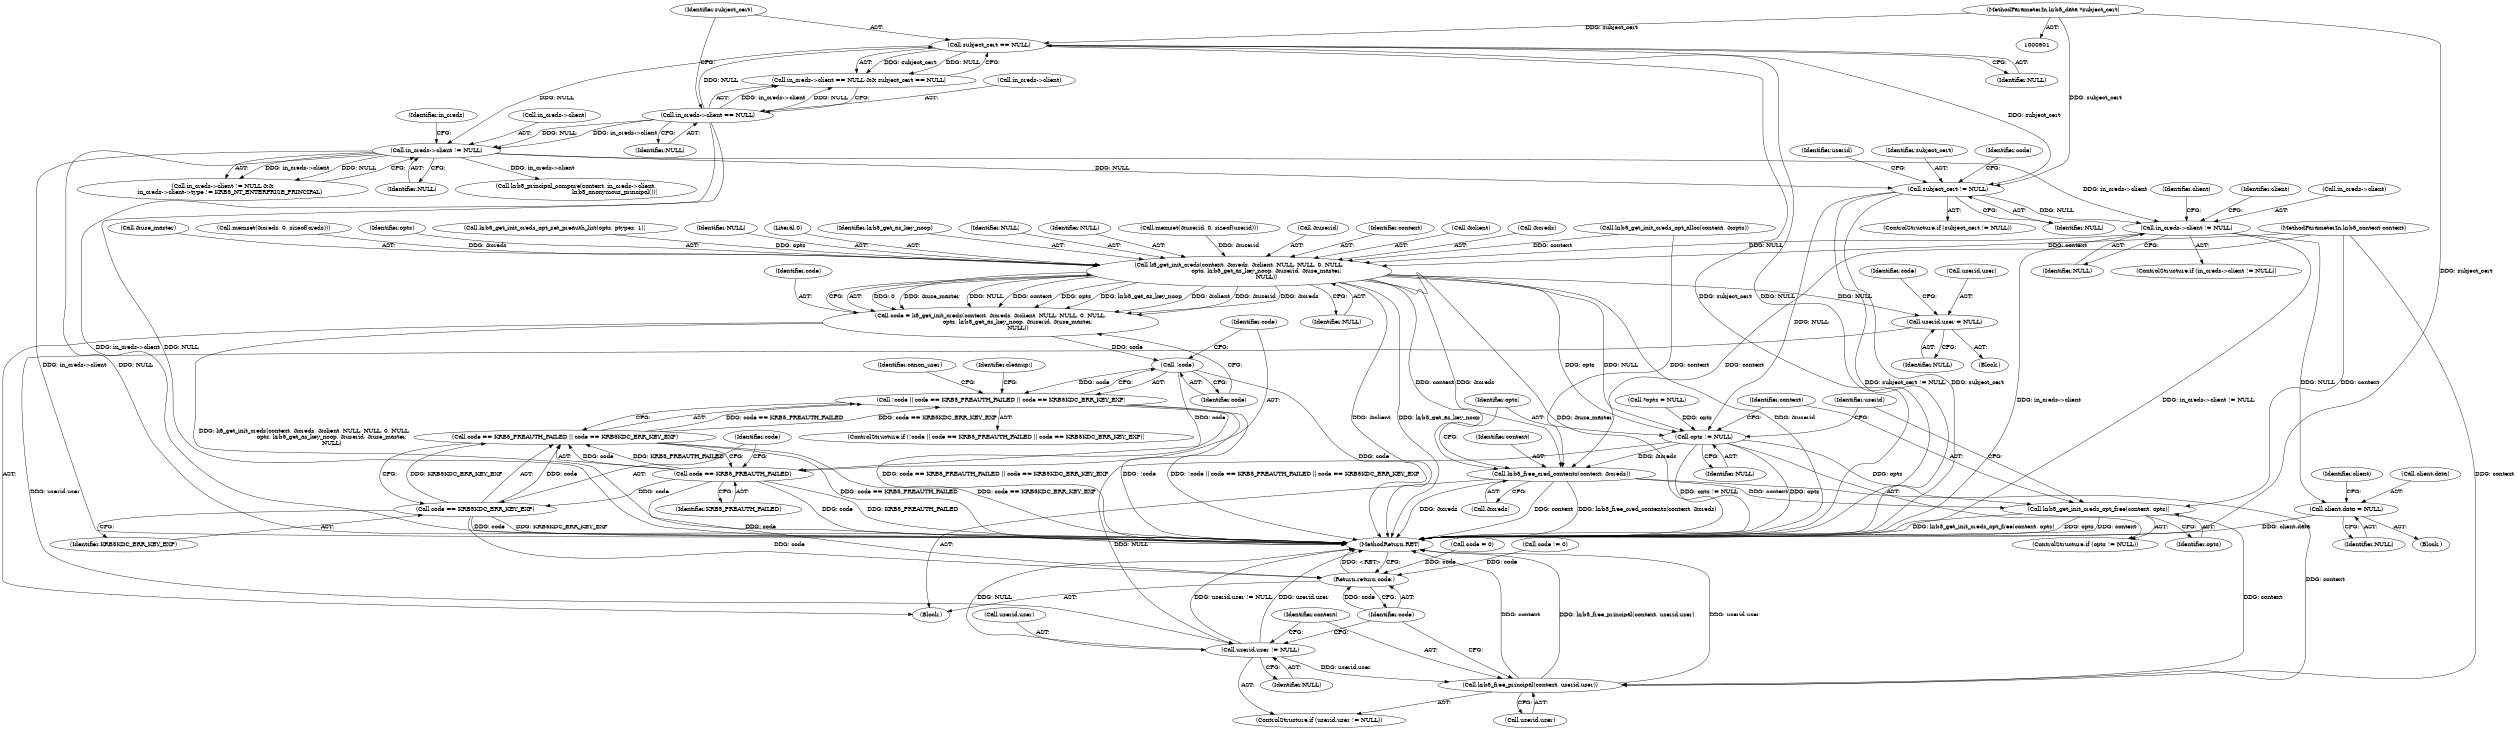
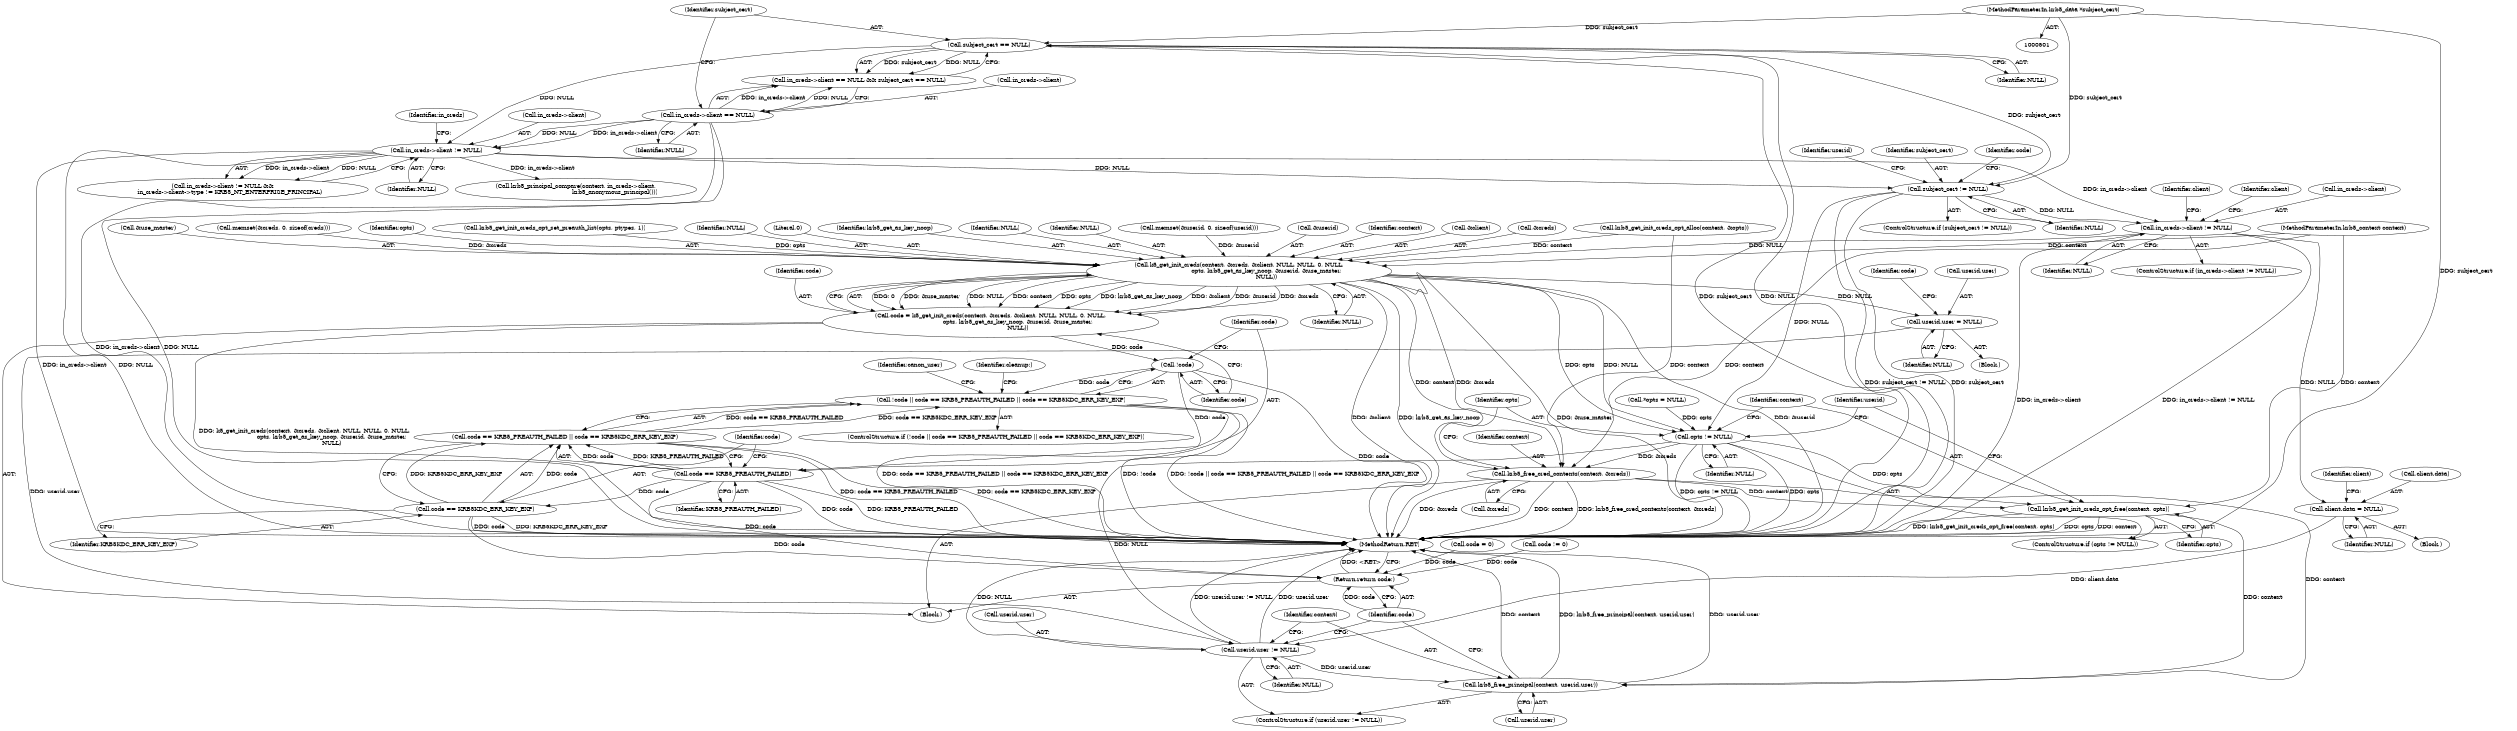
  digraph {
    n1 [label="(Call,subject_cert != NULL)"]
    n2 [label="(Call,in_creds->client != NULL)"]
    n3 [label="(Call,opts != NULL)"]
    n4 [label="(Identifier,NULL)"]
    n5 [label="(ControlStructure,if (subject_cert != NULL))"]
    n6 [label="(MethodReturn,RET)"]
    n7 [label="(Call,client.data = NULL)"]
    n8 [label="(Call,k5_get_init_creds(context, &creds, &client, NULL, NULL, 0, NULL,\n                              opts, krb5_get_as_key_noop, &userid, &use_master,\n                              NULL))"]
    n9 [label="(Identifier,NULL)"]
    n10 [label="(ControlStructure,if (in_creds->client != NULL))"]
    n11 [label="(Call,krb5_free_cred_contents(context, &creds))"]
    n12 [label="(Call,userid.user != NULL)"]
    n13 [label="(Call,krb5_get_init_creds_opt_free(context, opts))"]
    n14 [label="(ControlStructure,if (opts != NULL))"]
    n15 [label="(Identifier,NULL)"]
    n16 [label="(Return,return code;)"]
    n17 [label="(Call,subject_cert == NULL)"]
    n18 [label="(Call,in_creds->client != NULL)"]
    n19 [label="(Call,in_creds->client == NULL && subject_cert == NULL)"]
    n20 [label="(Identifier,NULL)"]
    n21 [label="(Identifier,NULL)"]
    n22 [label="(Call,krb5_principal_compare(context, in_creds->client,\n                                           krb5_anonymous_principal()))"]
    n23 [label="(Call,in_creds->client != NULL &&\n        in_creds->client->type != KRB5_NT_ENTERPRISE_PRINCIPAL)"]
    n24 [label="(Call,in_creds->client == NULL)"]
    n25 [label="(MethodParameterIn,krb5_data *subject_cert)"]
    n26 [label=1000501]
    n27 [label="(Identifier,NULL)"]
    n28 [label="(Identifier,NULL)"]
    n29 [label="(Block,)"]
    n30 [label="(Call,code = k5_get_init_creds(context, &creds, &client, NULL, NULL, 0, NULL,\n                              opts, krb5_get_as_key_noop, &userid, &use_master,\n                              NULL))"]
    n31 [label="(Call,userid.user = NULL)"]
    n32 [label="(Identifier,NULL)"]
    n33 [label="(Call,!code)"]
    n34 [label="(Block,)"]
    n35 [label="(Identifier,NULL)"]
    n36 [label="(Block,)"]
    n37 [label="(Call,krb5_free_principal(context, userid.user))"]
    n38 [label="(Call,&creds)"]
    n39 [label="(Call,!code || code == KRB5_PREAUTH_FAILED || code == KRB5KDC_ERR_KEY_EXP)"]
    n40 [label="(Call,code == KRB5_PREAUTH_FAILED)"]
    n41 [label="(Identifier,code)"]
    n42 [label="(Call,code == KRB5_PREAUTH_FAILED || code == KRB5KDC_ERR_KEY_EXP)"]
    n43 [label="(ControlStructure,if (!code || code == KRB5_PREAUTH_FAILED || code == KRB5KDC_ERR_KEY_EXP))"]
    n44 [label="(Call,code == KRB5KDC_ERR_KEY_EXP)"]
    n45 [label="(Identifier,KRB5_PREAUTH_FAILED)"]
    n46 [label="(Identifier,code)"]
    n47 [label="(Identifier,KRB5KDC_ERR_KEY_EXP)"]
    n48 [label="(Identifier,NULL)"]
    n49 [label="(ControlStructure,if (userid.user != NULL))"]
    n50 [label="(Call,userid.user)"]
    n51 [label="(Identifier,opts)"]
    n52 [label="(Call,userid.user)"]
    n53 [label="(Identifier,opts)"]
    n54 [label="(Identifier,userid)"]
    n55 [label="(Identifier,context)"]
    n56 [label="(Call,userid.user)"]
    n57 [label="(Identifier,subject_cert)"]
    n58 [label="(Call,memset(&userid, 0, sizeof(userid)))"]
    n59 [label="(Call,&userid)"]
    n60 [label="(Identifier,code)"]
    n61 [label="(MethodParameterIn,krb5_context context)"]
    n62 [label="(Identifier,context)"]
    n63 [label="(Call,&client)"]
    n64 [label="(Call,code = 0)"]
    n65 [label="(Identifier,subject_cert)"]
    n66 [label="(Call,&creds)"]
    n67 [label="(Call,&use_master)"]
    n68 [label="(Call,memset(&creds, 0, sizeof(creds)))"]
    n69 [label="(Identifier,code)"]
    n70 [label="(Identifier,client)"]
    n71 [label="(Identifier,opts)"]
    n72 [label="(Call,in_creds->client)"]
    n73 [label="(Call,krb5_get_init_creds_opt_set_preauth_list(opts, ptypes, 1))"]
    n74 [label="(Identifier,NULL)"]
    n75 [label="(Literal,0)"]
    n76 [label="(Identifier,context)"]
    n77 [label="(Identifier,context)"]
    n78 [label="(Identifier,client)"]
    n79 [label="(Identifier,userid)"]
    n80 [label="(Call,krb5_get_init_creds_opt_alloc(context, &opts))"]
    n81 [label="(Call,code != 0)"]
    n82 [label="(Identifier,krb5_get_as_key_noop)"]
    n83 [label="(Identifier,code)"]
    n84 [label="(Identifier,code)"]
    n85 [label="(Identifier,in_creds)"]
    n86 [label="(Identifier,client)"]
    n87 [label="(Call,in_creds->client)"]
    n88 [label="(Identifier,canon_user)"]
    n89 [label="(Call,client.data)"]
    n90 [label="(Call,in_creds->client)"]
    n91 [label="(Identifier,NULL)"]
    n92 [label="(Identifier,cleanup:)"]
    n93 [label="(Identifier,code)"]
    n94 [label="(Call,*opts = NULL)"]
    n95 [label="(Identifier,NULL)"]
    n1 -> n2 [label="DDG: NULL"]
    n1 -> n3 [label="DDG: NULL"]
    n1 -> n4 [label="CFG: "]
    n1 -> n5 [label="AST: "]
    n1 -> n6 [label="DDG: subject_cert != NULL"]
    n1 -> n6 [label="DDG: subject_cert"]
    n2 -> n6 [label="DDG: in_creds->client != NULL"]
    n2 -> n6 [label="DDG: in_creds->client"]
    n2 -> n7 [label="DDG: NULL"]
    n2 -> n8 [label="DDG: NULL"]
    n2 -> n9 [label="CFG: "]
    n2 -> n10 [label="AST: "]
    n3 -> n6 [label="DDG: opts != NULL"]
    n3 -> n6 [label="DDG: opts"]
    n3 -> n11 [label="DDG: &creds"]
    n3 -> n12 [label="DDG: NULL"]
    n3 -> n13 [label="DDG: opts"]
    n3 -> n14 [label="AST: "]
    n3 -> n15 [label="CFG: "]
    n4 -> n1 [label="AST: "]
    n6 -> n16 [label="CFG: "]
-   n7 -> n6 [label="DDG: client.data"]
+   n7 -> n12 [label="DDG: client.data"]
    n7 -> n28 [label="CFG: "]
    n7 -> n29 [label="AST: "]
    n8 -> n3 [label="DDG: opts"]
    n8 -> n3 [label="DDG: NULL"]
    n8 -> n6 [label="DDG: &client"]
    n8 -> n6 [label="DDG: &userid"]
    n8 -> n6 [label="DDG: krb5_get_as_key_noop"]
    n8 -> n6 [label="DDG: &use_master"]
    n8 -> n11 [label="DDG: context"]
    n8 -> n11 [label="DDG: &creds"]
    n8 -> n30 [label="AST: "]
    n8 -> n30 [label="DDG: 0"]
    n8 -> n30 [label="DDG: &use_master"]
    n8 -> n30 [label="DDG: NULL"]
    n8 -> n30 [label="DDG: context"]
    n8 -> n30 [label="DDG: opts"]
    n8 -> n30 [label="DDG: krb5_get_as_key_noop"]
    n8 -> n30 [label="DDG: &client"]
    n8 -> n30 [label="DDG: &userid"]
    n8 -> n30 [label="DDG: &creds"]
    n8 -> n31 [label="DDG: NULL"]
    n8 -> n32 [label="CFG: "]
    n9 -> n2 [label="AST: "]
    n11 -> n6 [label="DDG: krb5_free_cred_contents(context, &creds)"]
    n11 -> n6 [label="DDG: &creds"]
    n11 -> n6 [label="DDG: context"]
    n11 -> n13 [label="DDG: context"]
    n11 -> n34 [label="AST: "]
    n11 -> n37 [label="DDG: context"]
    n11 -> n38 [label="CFG: "]
    n12 -> n6 [label="DDG: userid.user"]
    n12 -> n6 [label="DDG: userid.user != NULL"]
    n12 -> n6 [label="DDG: NULL"]
    n12 -> n37 [label="DDG: userid.user"]
    n12 -> n48 [label="CFG: "]
    n12 -> n49 [label="AST: "]
    n13 -> n6 [label="DDG: krb5_get_init_creds_opt_free(context, opts)"]
    n13 -> n6 [label="DDG: opts"]
    n13 -> n6 [label="DDG: context"]
    n13 -> n14 [label="AST: "]
    n13 -> n37 [label="DDG: context"]
    n13 -> n51 [label="CFG: "]
    n15 -> n3 [label="AST: "]
    n16 -> n6 [label="DDG: <RET>"]
    n16 -> n34 [label="AST: "]
    n16 -> n46 [label="CFG: "]
    n17 -> n1 [label="DDG: subject_cert"]
    n17 -> n6 [label="DDG: subject_cert"]
    n17 -> n6 [label="DDG: NULL"]
    n17 -> n18 [label="DDG: NULL"]
    n17 -> n19 [label="AST: "]
    n17 -> n19 [label="DDG: subject_cert"]
    n17 -> n19 [label="DDG: NULL"]
    n17 -> n20 [label="CFG: "]
    n18 -> n1 [label="DDG: NULL"]
    n18 -> n2 [label="DDG: in_creds->client"]
    n18 -> n6 [label="DDG: in_creds->client"]
    n18 -> n6 [label="DDG: NULL"]
    n18 -> n21 [label="CFG: "]
    n18 -> n22 [label="DDG: in_creds->client"]
    n18 -> n23 [label="AST: "]
    n18 -> n23 [label="DDG: in_creds->client"]
    n18 -> n23 [label="DDG: NULL"]
    n19 -> n17 [label="CFG: "]
    n19 -> n24 [label="CFG: "]
    n20 -> n17 [label="AST: "]
    n21 -> n18 [label="AST: "]
    n23 -> n18 [label="CFG: "]
    n24 -> n6 [label="DDG: NULL"]
    n24 -> n6 [label="DDG: in_creds->client"]
-   n24 -> n17 [label="DDG: NULL"]
    n24 -> n18 [label="DDG: in_creds->client"]
    n24 -> n18 [label="DDG: NULL"]
    n24 -> n19 [label="AST: "]
    n24 -> n19 [label="DDG: in_creds->client"]
    n24 -> n19 [label="DDG: NULL"]
    n24 -> n27 [label="CFG: "]
    n25 -> n1 [label="DDG: subject_cert"]
    n25 -> n6 [label="DDG: subject_cert"]
    n25 -> n17 [label="DDG: subject_cert"]
    n25 -> n26 [label="AST: "]
    n27 -> n24 [label="AST: "]
    n28 -> n7 [label="AST: "]
    n30 -> n6 [label="DDG: k5_get_init_creds(context, &creds, &client, NULL, NULL, 0, NULL,\n                              opts, krb5_get_as_key_noop, &userid, &use_master,\n                              NULL)"]
    n30 -> n8 [label="CFG: "]
    n30 -> n33 [label="DDG: code"]
    n30 -> n34 [label="AST: "]
    n31 -> n12 [label="DDG: userid.user"]
    n31 -> n35 [label="CFG: "]
    n31 -> n36 [label="AST: "]
    n32 -> n8 [label="AST: "]
    n33 -> n6 [label="DDG: code"]
    n33 -> n39 [label="AST: "]
    n33 -> n39 [label="DDG: code"]
    n33 -> n40 [label="DDG: code"]
    n33 -> n41 [label="CFG: "]
    n35 -> n31 [label="AST: "]
    n37 -> n6 [label="DDG: context"]
    n37 -> n6 [label="DDG: krb5_free_principal(context, userid.user)"]
    n37 -> n6 [label="DDG: userid.user"]
    n37 -> n49 [label="AST: "]
    n37 -> n50 [label="CFG: "]
    n38 -> n11 [label="AST: "]
    n39 -> n6 [label="DDG: code == KRB5_PREAUTH_FAILED || code == KRB5KDC_ERR_KEY_EXP"]
    n39 -> n6 [label="DDG: !code"]
    n39 -> n6 [label="DDG: !code || code == KRB5_PREAUTH_FAILED || code == KRB5KDC_ERR_KEY_EXP"]
    n39 -> n33 [label="CFG: "]
    n39 -> n42 [label="CFG: "]
    n39 -> n43 [label="AST: "]
    n40 -> n6 [label="DDG: code"]
    n40 -> n6 [label="DDG: KRB5_PREAUTH_FAILED"]
    n40 -> n16 [label="DDG: code"]
    n40 -> n42 [label="AST: "]
    n40 -> n42 [label="DDG: code"]
    n40 -> n42 [label="DDG: KRB5_PREAUTH_FAILED"]
    n40 -> n44 [label="DDG: code"]
    n40 -> n45 [label="CFG: "]
    n41 -> n30 [label="CFG: "]
    n41 -> n33 [label="AST: "]
    n42 -> n6 [label="DDG: code == KRB5_PREAUTH_FAILED"]
    n42 -> n6 [label="DDG: code == KRB5KDC_ERR_KEY_EXP"]
    n42 -> n39 [label="AST: "]
    n42 -> n39 [label="DDG: code == KRB5_PREAUTH_FAILED"]
    n42 -> n39 [label="DDG: code == KRB5KDC_ERR_KEY_EXP"]
    n42 -> n40 [label="CFG: "]
    n42 -> n44 [label="CFG: "]
    n44 -> n6 [label="DDG: KRB5KDC_ERR_KEY_EXP"]
    n44 -> n6 [label="DDG: code"]
    n44 -> n16 [label="DDG: code"]
    n44 -> n42 [label="AST: "]
    n44 -> n42 [label="DDG: code"]
    n44 -> n42 [label="DDG: KRB5KDC_ERR_KEY_EXP"]
    n44 -> n47 [label="CFG: "]
    n45 -> n40 [label="AST: "]
    n46 -> n12 [label="CFG: "]
    n46 -> n16 [label="AST: "]
    n46 -> n16 [label="DDG: code"]
    n46 -> n37 [label="CFG: "]
    n47 -> n44 [label="AST: "]
    n48 -> n12 [label="AST: "]
    n50 -> n37 [label="AST: "]
    n51 -> n13 [label="AST: "]
    n52 -> n12 [label="AST: "]
    n53 -> n3 [label="AST: "]
    n53 -> n11 [label="CFG: "]
    n54 -> n1 [label="CFG: "]
    n55 -> n3 [label="CFG: "]
    n55 -> n13 [label="AST: "]
    n56 -> n31 [label="AST: "]
    n57 -> n17 [label="AST: "]
    n57 -> n24 [label="CFG: "]
    n58 -> n8 [label="DDG: &userid"]
    n59 -> n8 [label="AST: "]
    n60 -> n30 [label="AST: "]
    n61 -> n8 [label="DDG: context"]
    n61 -> n11 [label="DDG: context"]
    n61 -> n13 [label="DDG: context"]
-   n61 -> n37 [label="DDG: context"]
    n62 -> n8 [label="AST: "]
    n63 -> n8 [label="AST: "]
    n64 -> n16 [label="DDG: code"]
    n65 -> n1 [label="AST: "]
    n66 -> n8 [label="AST: "]
    n67 -> n8 [label="AST: "]
    n68 -> n8 [label="DDG: &creds"]
    n69 -> n33 [label="CFG: "]
    n69 -> n40 [label="AST: "]
    n70 -> n2 [label="CFG: "]
    n71 -> n8 [label="AST: "]
    n72 -> n2 [label="AST: "]
    n73 -> n8 [label="DDG: opts"]
    n74 -> n8 [label="AST: "]
    n75 -> n8 [label="AST: "]
    n76 -> n11 [label="AST: "]
    n77 -> n12 [label="CFG: "]
    n77 -> n37 [label="AST: "]
    n78 -> n2 [label="CFG: "]
    n79 -> n3 [label="CFG: "]
    n79 -> n13 [label="CFG: "]
    n80 -> n8 [label="DDG: context"]
    n80 -> n11 [label="DDG: context"]
    n81 -> n16 [label="DDG: code"]
    n82 -> n8 [label="AST: "]
    n83 -> n40 [label="CFG: "]
    n83 -> n44 [label="AST: "]
    n84 -> n31 [label="CFG: "]
    n85 -> n18 [label="CFG: "]
    n86 -> n7 [label="CFG: "]
    n87 -> n24 [label="AST: "]
    n88 -> n39 [label="CFG: "]
    n89 -> n7 [label="AST: "]
    n90 -> n18 [label="AST: "]
    n91 -> n8 [label="AST: "]
    n92 -> n39 [label="CFG: "]
    n93 -> n1 [label="CFG: "]
    n94 -> n3 [label="DDG: opts"]
    n95 -> n8 [label="AST: "]
  }
